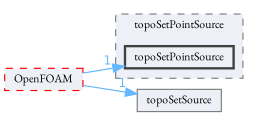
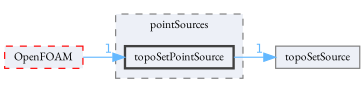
  digraph {
    compound=true
    fontname="EB Garamond"
    rankdir=LR
    node [fillcolor="#edf0f7" fontname="EB Garamond" fontsize=10 shape=box]
    edge [color=steelblue1 fontcolor=steelblue1 fontname="EB Garamond" fontsize=10 headlabel=1 labeldistance=1.5 labelfontname=Helvetica labelfontsize=10]
    n1 [color=grey25 height=0.2 label=topoSetPointSource style="filled,bold" width=0.4]
    n2 [color=grey50 height=0.2 label=topoSetSource style=filled width=0.4]
    n3 [color=red height=0.2 label=OpenFOAM style="filled,dashed" width=0.4]
    subgraph cluster_1 {
      bgcolor="#edf0f7"
      fontsize=10
-     label=topoSetPointSource
+     label=pointSources
      pencolor=grey50
      style="filled,dashed"
      n1
    }
-   n3 -> n2
+   n1 -> n2
    n3 -> n1
  }
